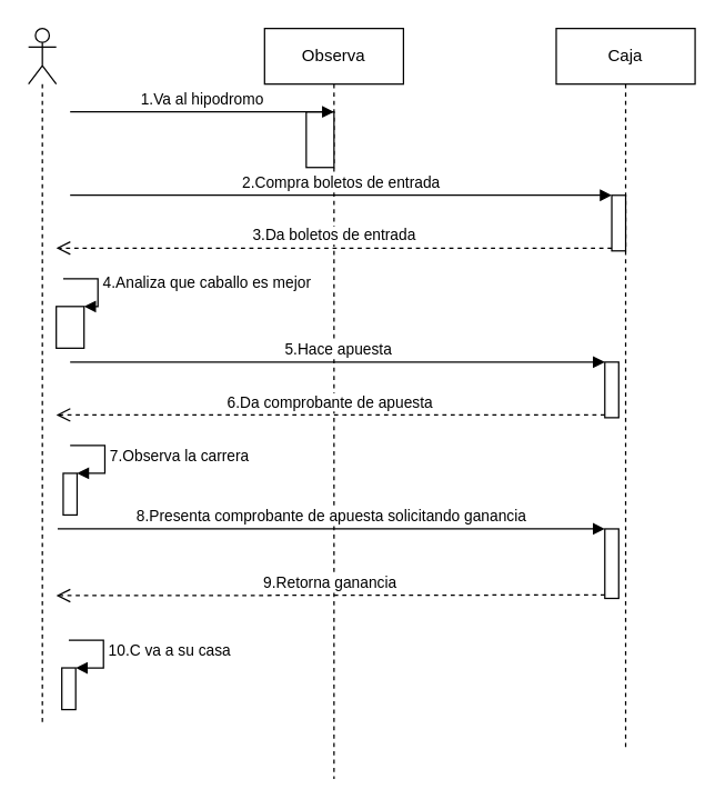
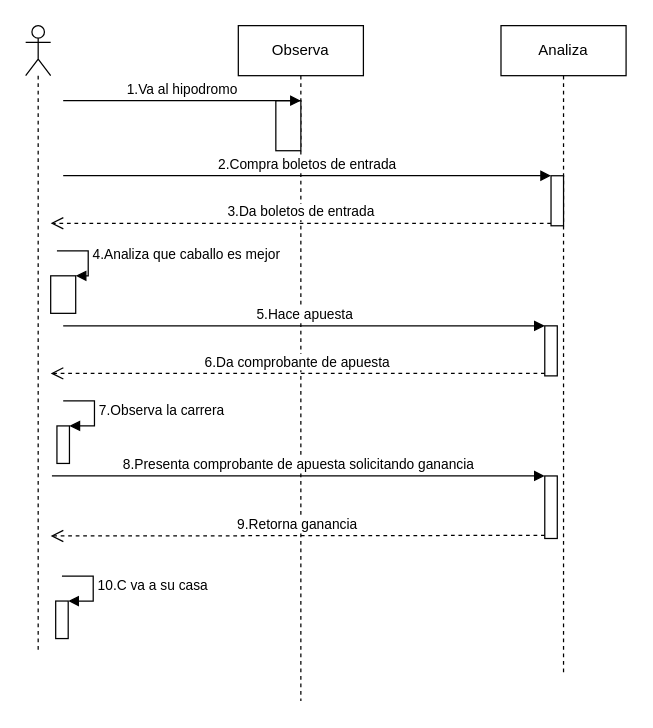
  <mxCell id="0" />
  <mxCell id="1" parent="0" />
  <mxCell id="2" value="" style="shape=umlLifeline;participant=umlActor;perimeter=lifelinePerimeter;whiteSpace=wrap;html=1;container=1;collapsible=0;recursiveResize=0;verticalAlign=top;spacingTop=36;labelBackgroundColor=#ffffff;outlineConnect=0;" vertex="1" parent="1"><mxGeometry x="20" y="20" width="20" height="500" as="geometry" /></mxCell>
  <mxCell id="3" value="Observa" style="shape=umlLifeline;perimeter=lifelinePerimeter;whiteSpace=wrap;html=1;container=1;collapsible=0;recursiveResize=0;outlineConnect=0;" vertex="1" parent="1"><mxGeometry x="190" y="20" width="100" height="540" as="geometry" /></mxCell>
- <mxCell id="4" value="Caja" style="shape=umlLifeline;perimeter=lifelinePerimeter;whiteSpace=wrap;html=1;container=1;collapsible=0;recursiveResize=0;outlineConnect=0;" vertex="1" parent="1"><mxGeometry x="400" y="20" width="100" height="520" as="geometry" /></mxCell>
+ <mxCell id="4" value="Analiza" style="shape=umlLifeline;perimeter=lifelinePerimeter;whiteSpace=wrap;html=1;container=1;collapsible=0;recursiveResize=0;outlineConnect=0;" vertex="1" parent="1"><mxGeometry x="400" y="20" width="100" height="520" as="geometry" /></mxCell>
  <mxCell id="5" value="" style="html=1;points=[];perimeter=orthogonalPerimeter;" vertex="1" parent="4"><mxGeometry x="40" y="120" width="10" height="40" as="geometry" /></mxCell>
  <mxCell id="6" value="2.Compra boletos de entrada" style="html=1;verticalAlign=bottom;endArrow=block;entryX=0;entryY=0;" edge="1" target="5" parent="4"><mxGeometry relative="1" as="geometry"><mxPoint x="-350" y="120" as="sourcePoint" /></mxGeometry></mxCell>
  <mxCell id="7" value="3.Da boletos de entrada" style="html=1;verticalAlign=bottom;endArrow=open;dashed=1;endSize=8;exitX=0;exitY=0.95;" edge="1" source="5" parent="4"><mxGeometry relative="1" as="geometry"><mxPoint x="-360" y="158" as="targetPoint" /></mxGeometry></mxCell>
  <mxCell id="8" value="" style="html=1;points=[];perimeter=orthogonalPerimeter;" vertex="1" parent="4"><mxGeometry x="35" y="240" width="10" height="40" as="geometry" /></mxCell>
  <mxCell id="9" value="6.Da comprobante de apuesta" style="html=1;verticalAlign=bottom;endArrow=open;dashed=1;endSize=8;exitX=0;exitY=0.95;" edge="1" source="8" parent="4"><mxGeometry relative="1" as="geometry"><mxPoint x="-360" y="278" as="targetPoint" /></mxGeometry></mxCell>
  <mxCell id="10" value="" style="html=1;points=[];perimeter=orthogonalPerimeter;" vertex="1" parent="4"><mxGeometry x="35" y="360" width="10" height="50" as="geometry" /></mxCell>
  <mxCell id="11" value="9.Retorna ganancia" style="html=1;verticalAlign=bottom;endArrow=open;dashed=1;endSize=8;exitX=0;exitY=0.95;" edge="1" source="10" parent="4"><mxGeometry relative="1" as="geometry"><mxPoint x="-360" y="408" as="targetPoint" /></mxGeometry></mxCell>
  <mxCell id="12" value="" style="html=1;points=[];perimeter=orthogonalPerimeter;" vertex="1" parent="1"><mxGeometry x="220" y="80" width="20" height="40" as="geometry" /></mxCell>
  <mxCell id="13" value="1.Va al hipodromo" style="html=1;verticalAlign=bottom;endArrow=block;entryX=1;entryY=0;" edge="1" target="12" parent="1"><mxGeometry relative="1" as="geometry"><mxPoint x="50" y="80" as="sourcePoint" /></mxGeometry></mxCell>
  <mxCell id="14" value="" style="html=1;points=[];perimeter=orthogonalPerimeter;" vertex="1" parent="1"><mxGeometry x="40" y="220" width="20" height="30" as="geometry" /></mxCell>
  <mxCell id="15" value="4.Analiza que caballo es mejor" style="edgeStyle=orthogonalEdgeStyle;html=1;align=left;spacingLeft=2;endArrow=block;rounded=0;entryX=1;entryY=0;" edge="1" target="14" parent="1"><mxGeometry relative="1" as="geometry"><mxPoint x="45" y="200" as="sourcePoint" /><Array as="points"><mxPoint x="70" y="200" /></Array></mxGeometry></mxCell>
  <mxCell id="16" value="5.Hace apuesta" style="html=1;verticalAlign=bottom;endArrow=block;entryX=0;entryY=0;" edge="1" target="8" parent="1"><mxGeometry relative="1" as="geometry"><mxPoint x="50" y="260" as="sourcePoint" /></mxGeometry></mxCell>
  <mxCell id="17" value="" style="html=1;points=[];perimeter=orthogonalPerimeter;" vertex="1" parent="1"><mxGeometry x="45" y="340" width="10" height="30" as="geometry" /></mxCell>
  <mxCell id="18" value="7.Observa la carrera" style="edgeStyle=orthogonalEdgeStyle;html=1;align=left;spacingLeft=2;endArrow=block;rounded=0;entryX=1;entryY=0;" edge="1" target="17" parent="1"><mxGeometry relative="1" as="geometry"><mxPoint x="50" y="320" as="sourcePoint" /><Array as="points"><mxPoint x="75" y="320" /></Array></mxGeometry></mxCell>
  <mxCell id="19" value="8.Presenta comprobante de apuesta solicitando ganancia" style="html=1;verticalAlign=bottom;endArrow=block;entryX=0;entryY=0;" edge="1" target="10" parent="1"><mxGeometry relative="1" as="geometry"><mxPoint x="41" y="380" as="sourcePoint" /></mxGeometry></mxCell>
  <mxCell id="20" value="" style="html=1;points=[];perimeter=orthogonalPerimeter;" vertex="1" parent="1"><mxGeometry x="44" y="480" width="10" height="30" as="geometry" /></mxCell>
  <mxCell id="21" value="10.C va a su casa" style="edgeStyle=orthogonalEdgeStyle;html=1;align=left;spacingLeft=2;endArrow=block;rounded=0;entryX=1;entryY=0;" edge="1" target="20" parent="1"><mxGeometry relative="1" as="geometry"><mxPoint x="49" y="460" as="sourcePoint" /><Array as="points"><mxPoint x="74" y="460" /></Array></mxGeometry></mxCell>
